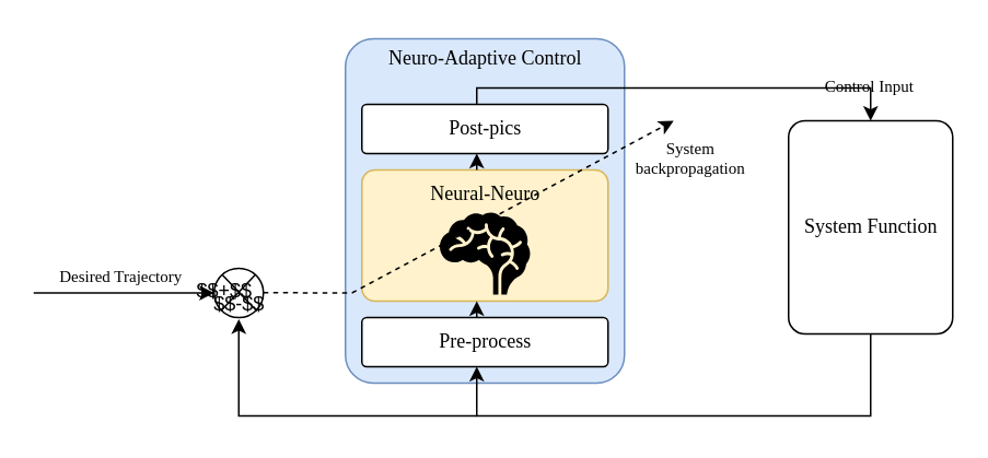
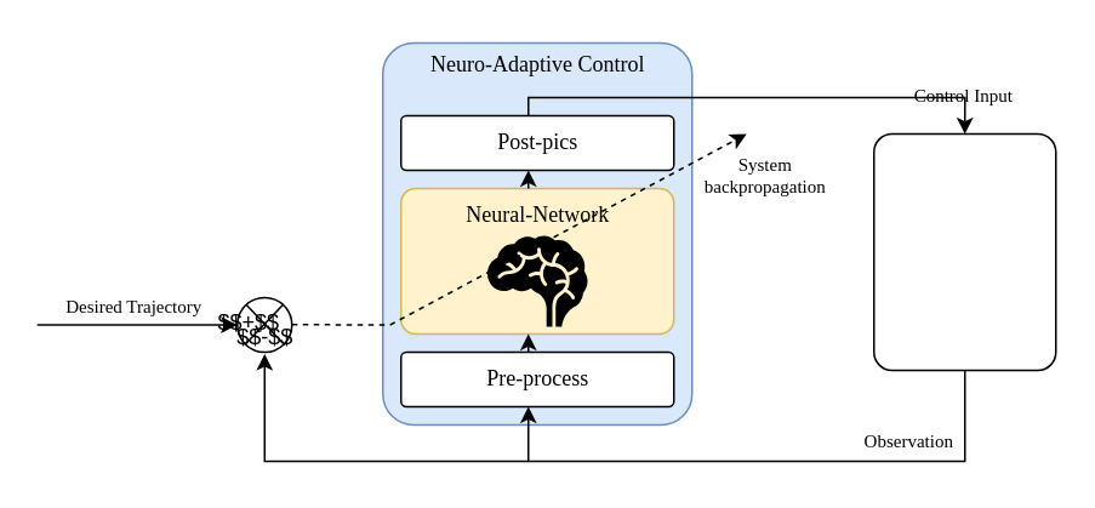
  <mxCell id="0" />
  <mxCell id="1" style="" parent="0" />
  <mxCell id="2" value="" style="rounded=1;whiteSpace=wrap;html=1;arcSize=10;" parent="1" vertex="1"><mxGeometry x="480" y="73" width="100" height="130" as="geometry" /></mxCell>
  <mxCell id="3" value="" style="rounded=1;whiteSpace=wrap;html=1;arcSize=10;fillColor=#dae8fc;strokeColor=#6c8ebf;" parent="1" vertex="1"><mxGeometry x="210" y="23" width="170" height="210" as="geometry" /></mxCell>
  <mxCell id="4" value="" style="rounded=1;whiteSpace=wrap;html=1;arcSize=10;fillColor=#fff2cc;strokeColor=#d6b656;" parent="1" vertex="1"><mxGeometry x="220" y="103" width="150" height="80" as="geometry" /></mxCell>
  <mxCell id="5" value="" style="rounded=1;whiteSpace=wrap;html=1;arcSize=10;" parent="1" vertex="1"><mxGeometry x="220" y="63" width="150" height="30" as="geometry" /></mxCell>
  <mxCell id="6" value="" style="rounded=1;whiteSpace=wrap;html=1;arcSize=10;" parent="1" vertex="1"><mxGeometry x="220" y="193" width="150" height="30" as="geometry" /></mxCell>
  <mxCell id="7" value="" style="ellipse;whiteSpace=wrap;html=1;aspect=fixed;" parent="1" vertex="1"><mxGeometry x="130" y="163" width="30" height="30" as="geometry" /></mxCell>
  <mxCell id="8" value="pics" style="" parent="0" />
  <mxCell id="9" value="" style="shape=mxgraph.signs.healthcare.brain;html=1;pointerEvents=1;fillColor=#000000;strokeColor=none;verticalLabelPosition=bottom;verticalAlign=top;align=center;" parent="8" vertex="1"><mxGeometry x="267.5" y="129" width="55" height="50" as="geometry" /></mxCell>
  <mxCell id="10" value="sigs" style="" parent="0" />
  <mxCell id="11" value="" style="endArrow=classic;html=1;rounded=0;" parent="10" edge="1"><mxGeometry width="50" height="50" relative="1" as="geometry"><mxPoint x="530" y="203" as="sourcePoint" /><mxPoint x="290" y="223" as="targetPoint" /><Array as="points"><mxPoint x="530" y="253" /><mxPoint x="290" y="253" /></Array></mxGeometry></mxCell>
  <mxCell id="12" value="" style="endArrow=classic;html=1;rounded=0;" parent="10" edge="1"><mxGeometry width="50" height="50" relative="1" as="geometry"><mxPoint x="290" y="63" as="sourcePoint" /><mxPoint x="530" y="73" as="targetPoint" /><Array as="points"><mxPoint x="290" y="53" /><mxPoint x="530" y="53" /></Array></mxGeometry></mxCell>
  <mxCell id="13" value="" style="endArrow=classic;html=1;rounded=0;" parent="10" edge="1"><mxGeometry width="50" height="50" relative="1" as="geometry"><mxPoint x="290" y="193" as="sourcePoint" /><mxPoint x="290" y="183" as="targetPoint" /></mxGeometry></mxCell>
  <mxCell id="14" value="" style="endArrow=classic;html=1;rounded=0;" parent="10" edge="1"><mxGeometry width="50" height="50" relative="1" as="geometry"><mxPoint x="290" y="103" as="sourcePoint" /><mxPoint x="290" y="93" as="targetPoint" /></mxGeometry></mxCell>
  <mxCell id="15" value="" style="endArrow=classic;html=1;rounded=0;" parent="10" edge="1"><mxGeometry width="50" height="50" relative="1" as="geometry"><mxPoint x="20" y="178" as="sourcePoint" /><mxPoint x="130" y="178" as="targetPoint" /></mxGeometry></mxCell>
  <mxCell id="16" value="" style="endArrow=classic;html=1;rounded=0;dashed=1;" parent="10" edge="1"><mxGeometry width="50" height="50" relative="1" as="geometry"><mxPoint x="160" y="177.86" as="sourcePoint" /><mxPoint x="410" y="73" as="targetPoint" /><Array as="points"><mxPoint x="214" y="178" /></Array></mxGeometry></mxCell>
  <mxCell id="17" value="" style="endArrow=classic;html=1;rounded=0;" parent="10" edge="1"><mxGeometry width="50" height="50" relative="1" as="geometry"><mxPoint x="290" y="253" as="sourcePoint" /><mxPoint x="145" y="194" as="targetPoint" /><Array as="points"><mxPoint x="145" y="253" /></Array></mxGeometry></mxCell>
  <mxCell id="18" value="" style="endArrow=none;html=1;rounded=0;" parent="10" edge="1"><mxGeometry width="50" height="50" relative="1" as="geometry"><mxPoint x="134" y="189" as="sourcePoint" /><mxPoint x="155" y="167" as="targetPoint" /></mxGeometry></mxCell>
  <mxCell id="19" value="" style="endArrow=none;html=1;rounded=0;" parent="10" edge="1"><mxGeometry width="50" height="50" relative="1" as="geometry"><mxPoint x="135" y="167" as="sourcePoint" /><mxPoint x="156" y="189" as="targetPoint" /></mxGeometry></mxCell>
  <mxCell id="20" value="name" style="" parent="0" />
  <mxCell id="21" value="Pre-process" style="text;html=1;align=center;verticalAlign=middle;resizable=0;points=[];autosize=1;strokeColor=none;fillColor=none;fontFamily=Times New Roman;" parent="20" vertex="1"><mxGeometry x="255" y="193" width="80" height="30" as="geometry" /></mxCell>
- <mxCell id="22" value="Neural-Neuro" style="text;html=1;align=center;verticalAlign=middle;resizable=0;points=[];autosize=1;strokeColor=none;fillColor=none;fontFamily=Times New Roman;" parent="20" vertex="1"><mxGeometry x="245" y="103" width="100" height="30" as="geometry" /></mxCell>
- <mxCell id="23" value="System Function" style="text;html=1;align=center;verticalAlign=middle;resizable=0;points=[];autosize=1;strokeColor=none;fillColor=none;fontFamily=Times New Roman;" parent="20" vertex="1"><mxGeometry x="480" y="123" width="100" height="30" as="geometry" /></mxCell>
+ <mxCell id="22" value="Neural-Network" style="text;html=1;align=center;verticalAlign=middle;resizable=0;points=[];autosize=1;strokeColor=none;fillColor=none;fontFamily=Times New Roman;" parent="20" vertex="1"><mxGeometry x="245" y="103" width="100" height="30" as="geometry" /></mxCell>
  <mxCell id="24" value="Post-pics" style="text;html=1;align=center;verticalAlign=middle;resizable=0;points=[];autosize=1;strokeColor=none;fillColor=none;fontFamily=Times New Roman;" parent="20" vertex="1"><mxGeometry x="255" y="63" width="80" height="30" as="geometry" /></mxCell>
+ <mxCell id="25" value="Observation" style="text;html=1;align=center;verticalAlign=middle;resizable=0;points=[];autosize=1;strokeColor=none;fillColor=none;fontFamily=Times New Roman;fontSize=10;" parent="20" vertex="1"><mxGeometry x="464" y="227" width="70" height="30" as="geometry" /></mxCell>
  <mxCell id="26" value="Control Input" style="text;html=1;align=center;verticalAlign=middle;resizable=0;points=[];autosize=1;strokeColor=none;fillColor=none;fontFamily=Times New Roman;fontSize=10;" parent="20" vertex="1"><mxGeometry x="489" y="37" width="80" height="30" as="geometry" /></mxCell>
  <mxCell id="27" value="Desired Trajectory" style="text;html=1;align=center;verticalAlign=middle;resizable=0;points=[];autosize=1;strokeColor=none;fillColor=none;fontFamily=Times New Roman;fontSize=10;" parent="20" vertex="1"><mxGeometry x="23" y="153" width="100" height="30" as="geometry" /></mxCell>
  <mxCell id="28" value="System&lt;div&gt;backpropagation&lt;/div&gt;" style="text;html=1;align=center;verticalAlign=middle;resizable=0;points=[];autosize=1;strokeColor=none;fillColor=none;fontFamily=Times New Roman;fontSize=10;" parent="20" vertex="1"><mxGeometry x="375" y="76" width="90" height="40" as="geometry" /></mxCell>
  <mxCell id="29" value="Neuro-Adaptive Control" style="text;html=1;align=center;verticalAlign=middle;resizable=0;points=[];autosize=1;strokeColor=none;fillColor=none;fontFamily=Times New Roman;" parent="20" vertex="1"><mxGeometry x="225" y="20" width="140" height="30" as="geometry" /></mxCell>
  <mxCell id="30" value="math" style="" parent="0" />
  <mxCell id="31" value="$$+$$" style="text;html=1;align=center;verticalAlign=middle;resizable=0;points=[];autosize=1;strokeColor=none;fillColor=none;" parent="30" vertex="1"><mxGeometry x="106" y="162" width="60" height="30" as="geometry" /></mxCell>
  <mxCell id="32" value="$$-$$" style="text;html=1;align=center;verticalAlign=middle;resizable=0;points=[];autosize=1;strokeColor=none;fillColor=none;" parent="30" vertex="1"><mxGeometry x="120" y="170" width="50" height="30" as="geometry" /></mxCell>
